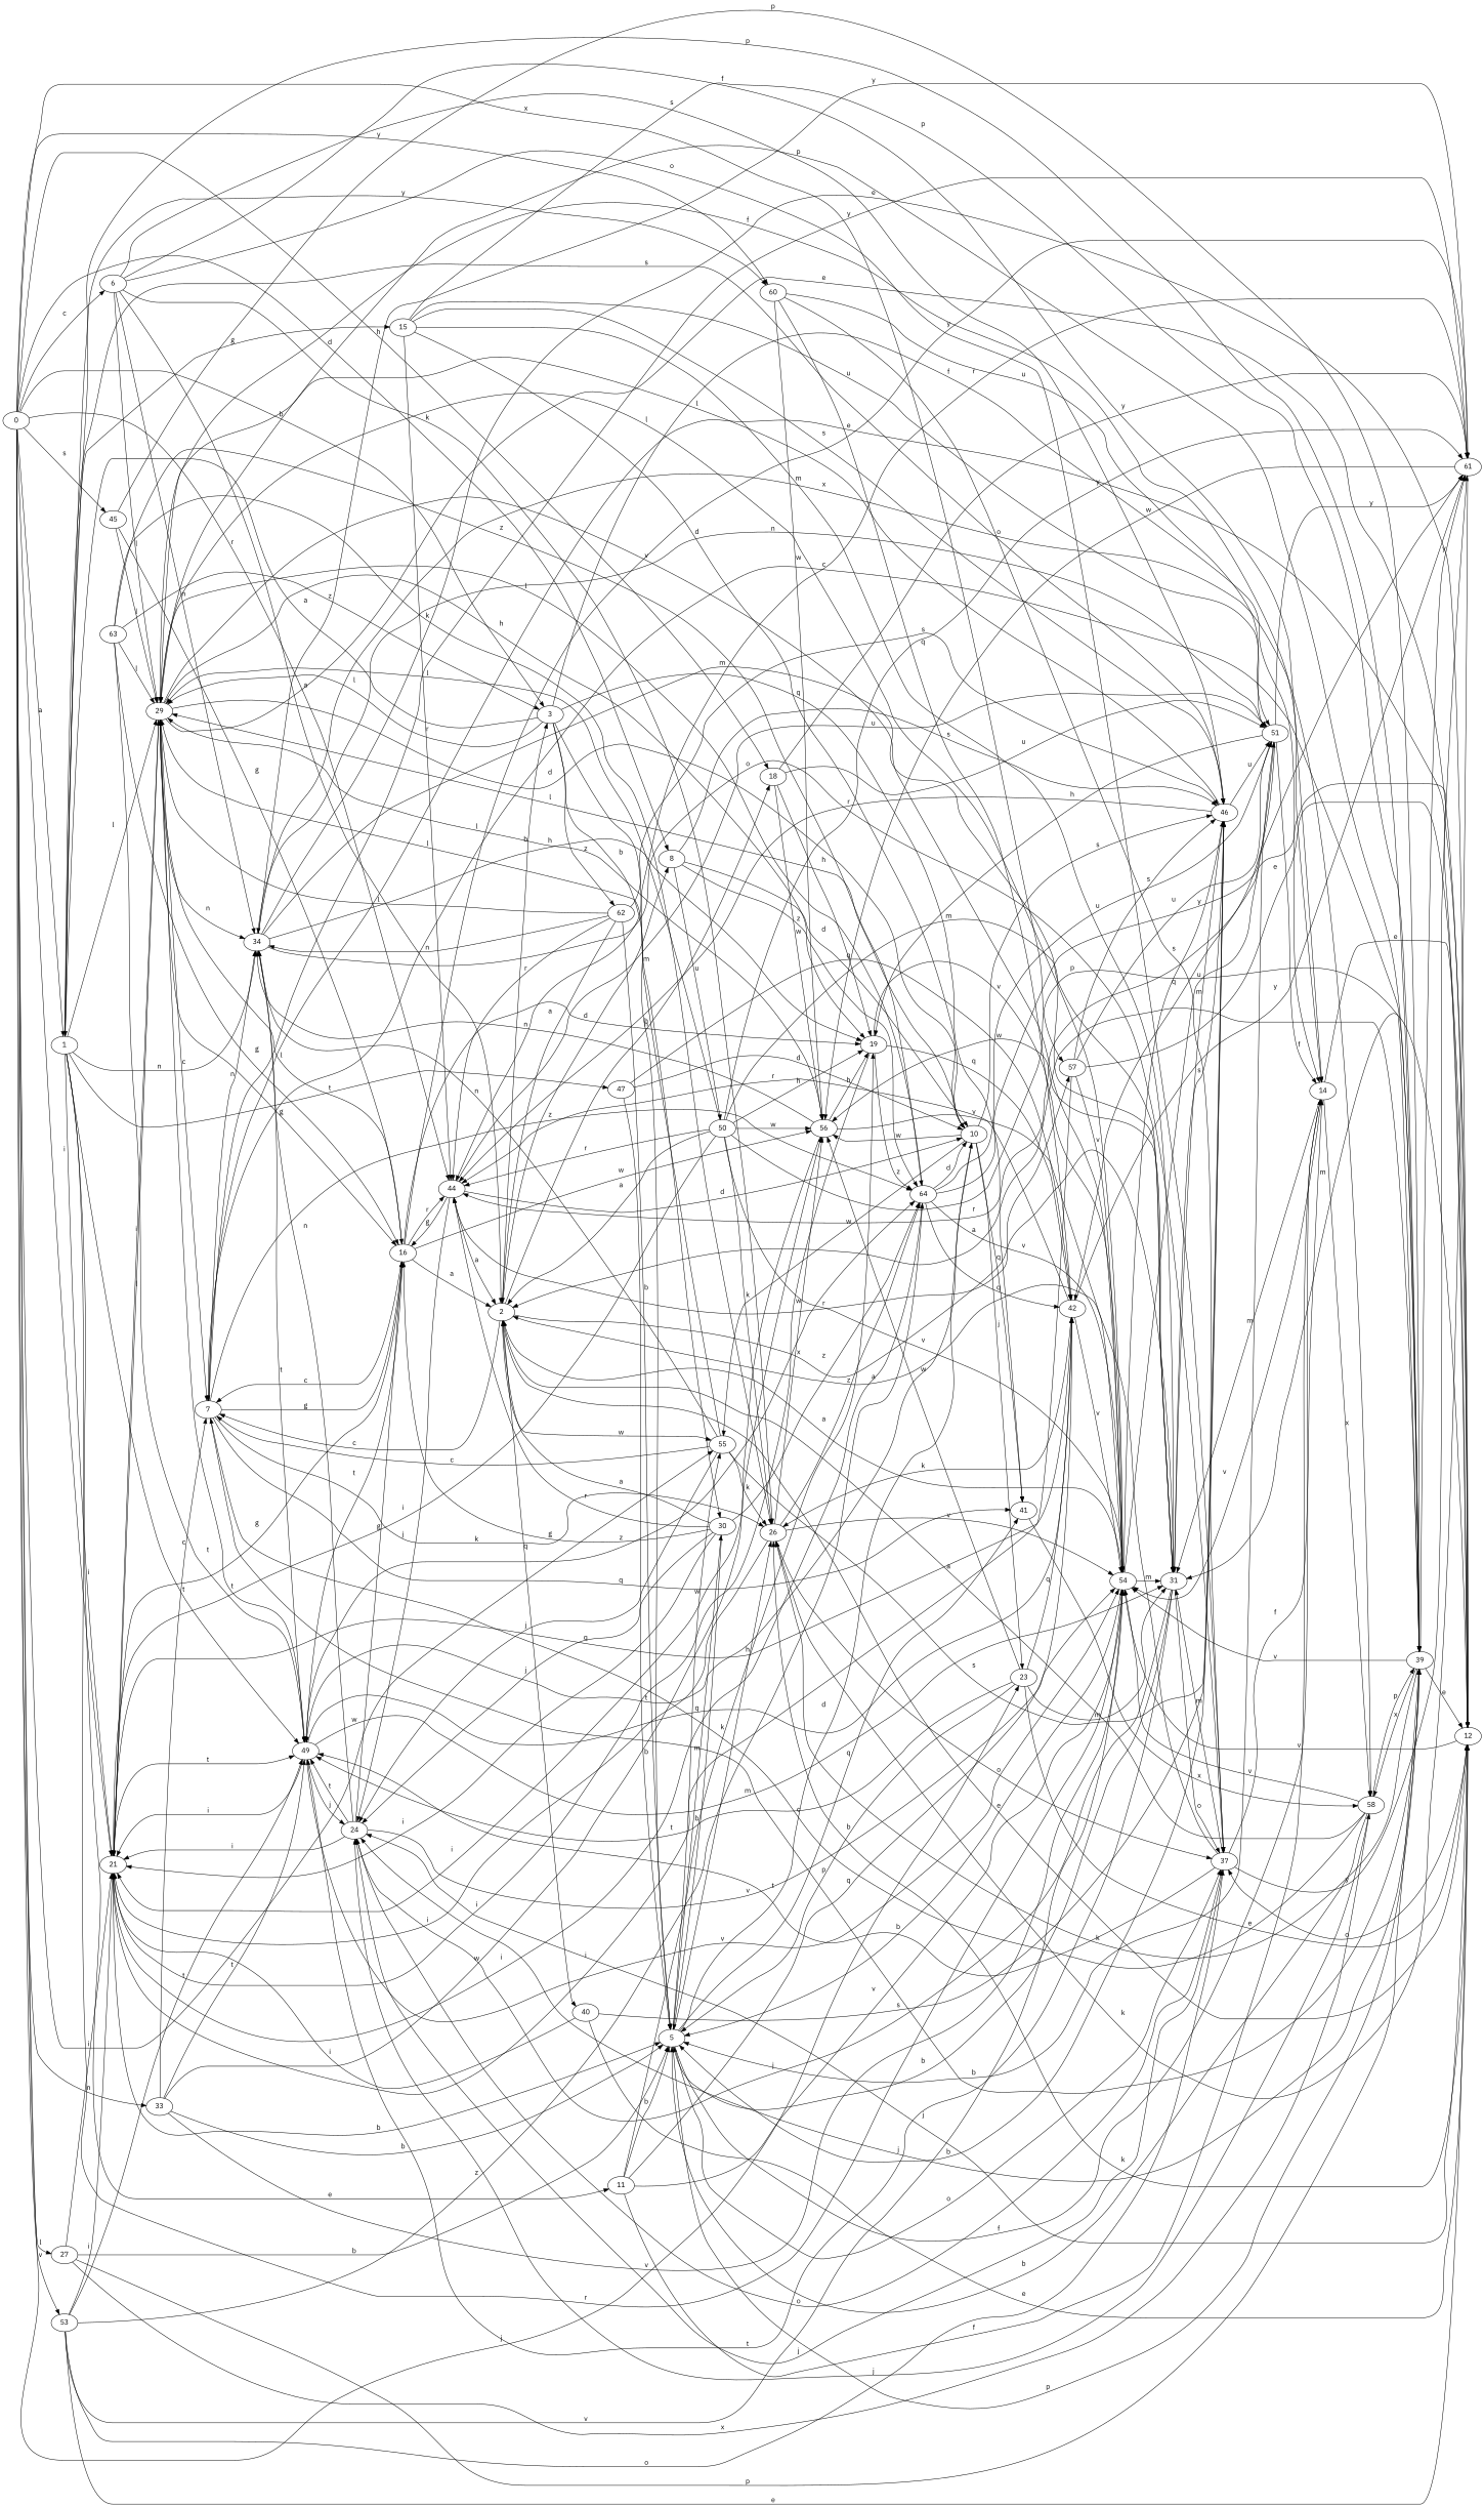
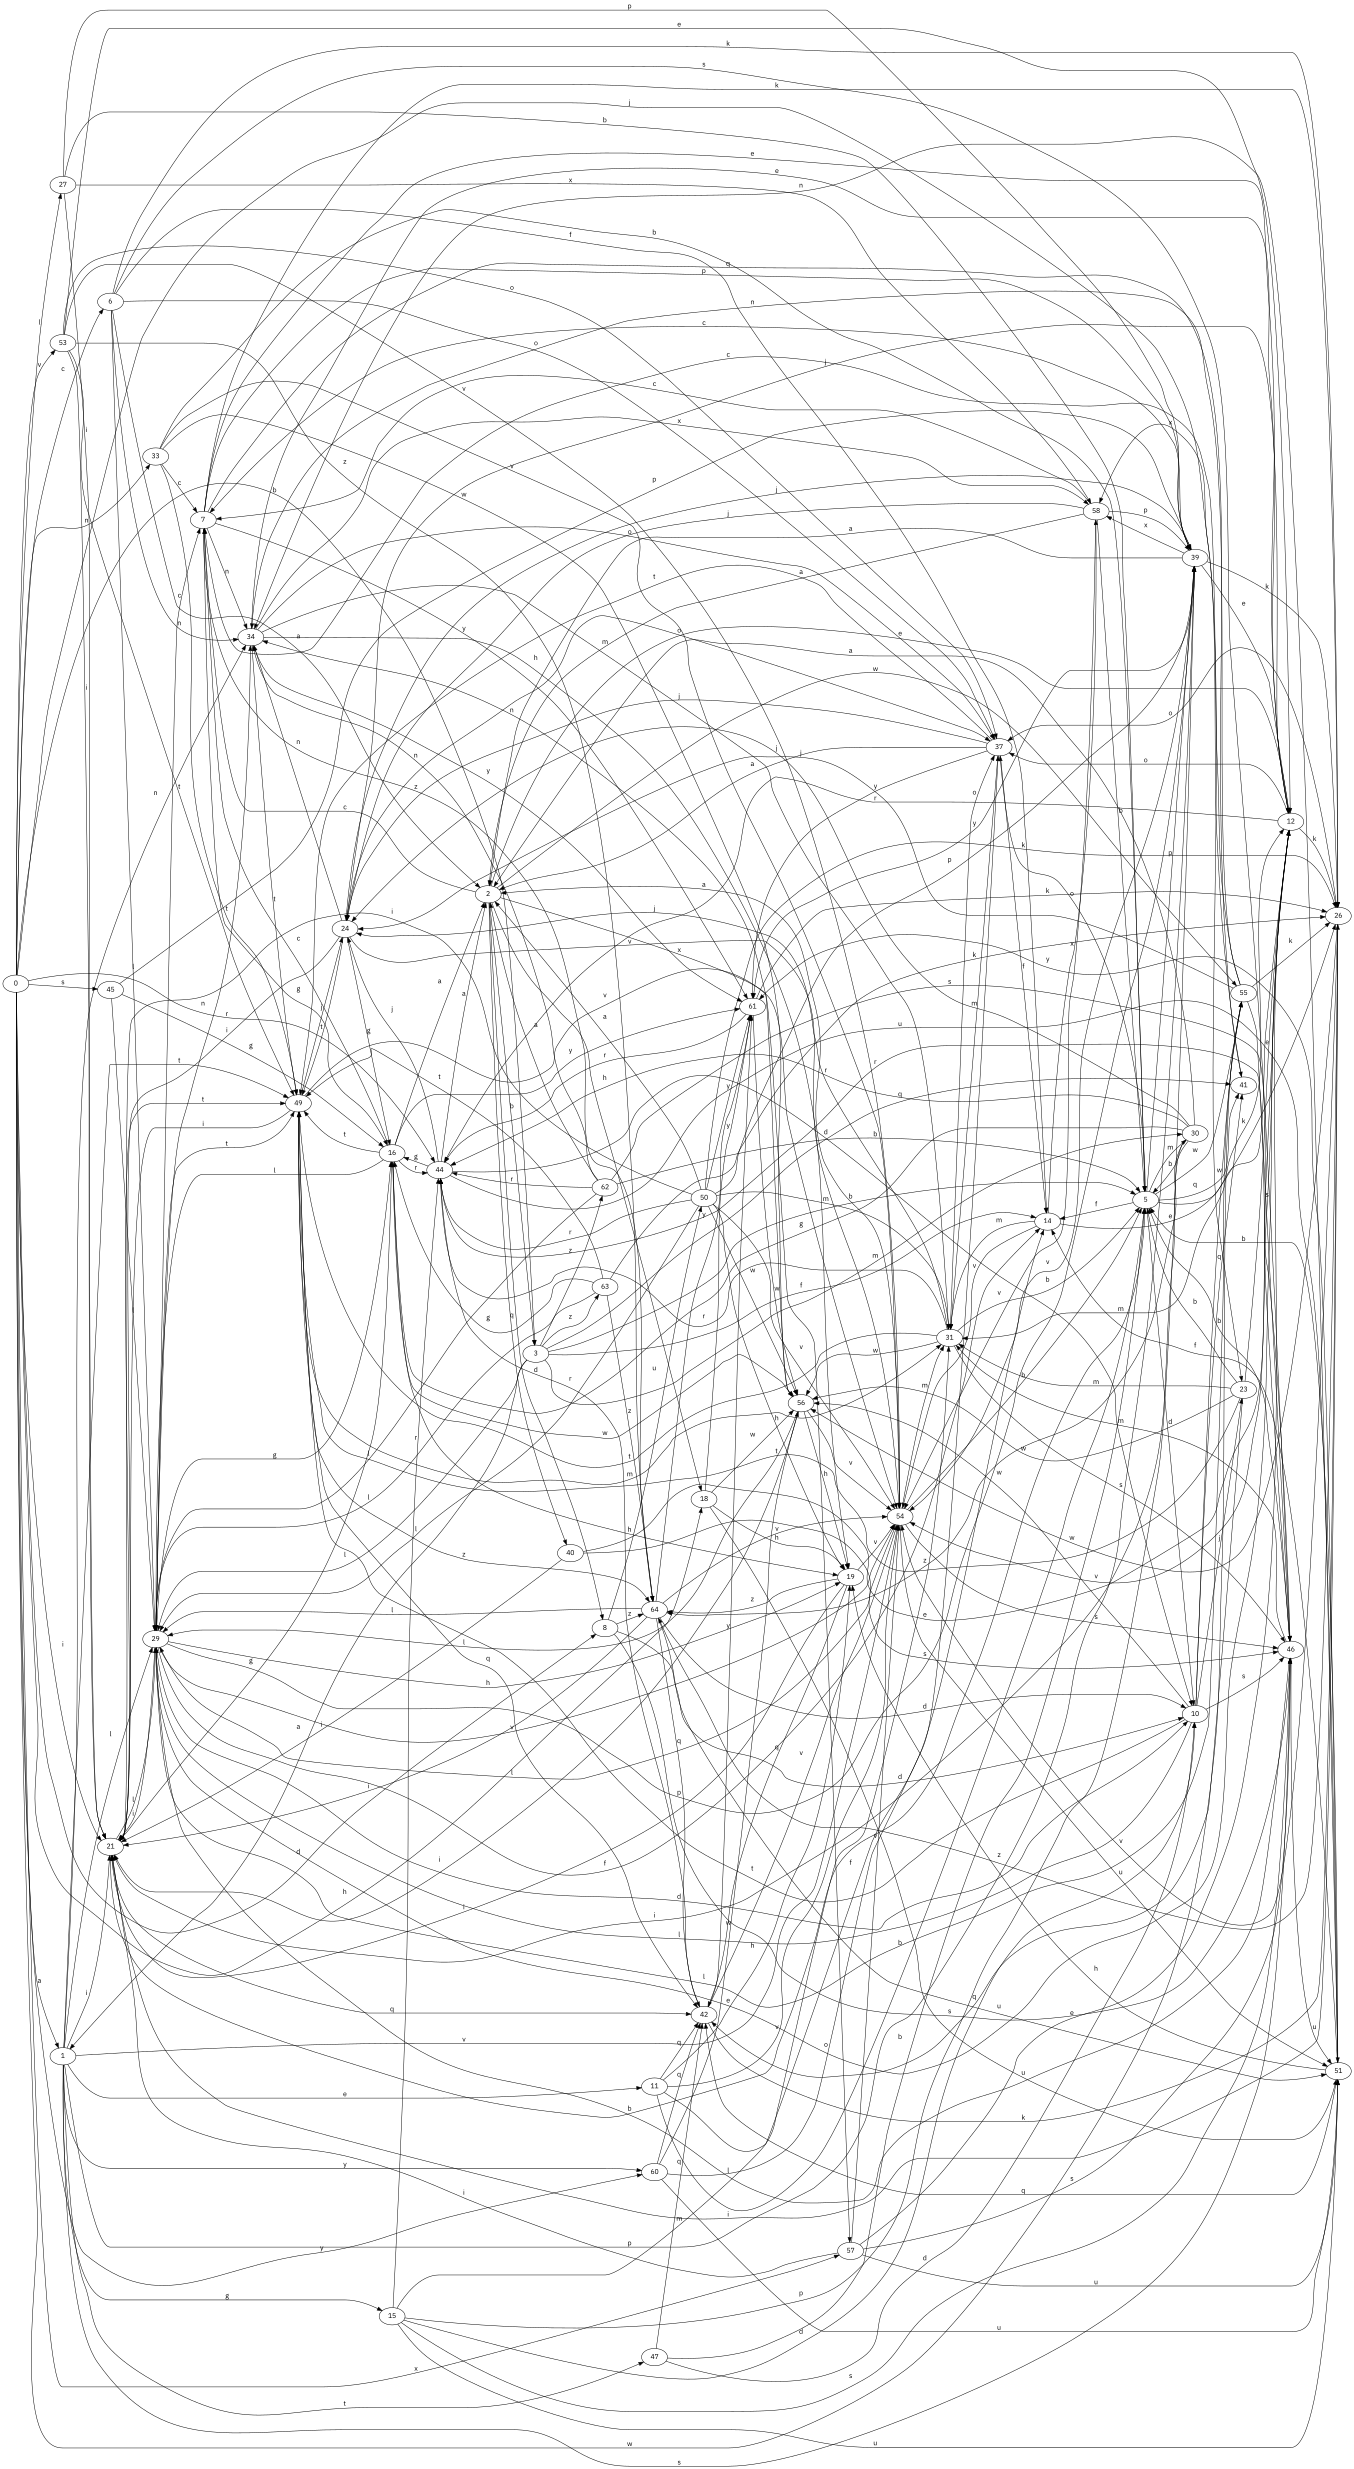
  strict digraph {
    fontname="IBM Plex Sans"
    rankdir=LR
    node [fontname="IBM Plex Sans"]
    edge [fontname="IBM Plex Sans"]
    0
    1
    3
    6
    8
    18
    21
    23
    27
    33
    44
    45
    53
    55
    57
    60
    11
    15
    29
    34
    39
    46
    47
    49
    54
    5
    14
    30
    41
    62
    63
    2
    26
    37
    10
    64
    50
    61
    56
    19
    51
    16
    42
    12
    31
    58
    7
    24
    40
    0 -> 1 [label=a]
    0 -> 3 [label=b]
    0 -> 6 [label=c]
    0 -> 8 [label=d]
    0 -> 18 [label=h]
    0 -> 21 [label=i]
    0 -> 23 [label=j]
    0 -> 27 [label=l]
    0 -> 33 [label=n]
    0 -> 44 [label=r]
    0 -> 45 [label=s]
    0 -> 53 [label=v]
    0 -> 55 [label=w]
    0 -> 57 [label=x]
    0 -> 60 [label=y]
    1 -> 21 [label=i]
    1 -> 60 [label=y]
    1 -> 11 [label=e]
    1 -> 15 [label=g]
    1 -> 29 [label=l]
    1 -> 34 [label=n]
    1 -> 39 [label=p]
    1 -> 46 [label=s]
    1 -> 47 [label=t]
    1 -> 49 [label=t]
-   1 -> 54 [label=r]
+   1 -> 54 [label=v]
    3 -> 1 [label=a]
    3 -> 29 [label=l]
    3 -> 5 [label=b]
    3 -> 14 [label=f]
    3 -> 30 [label=m]
    3 -> 41 [label=q]
    3 -> 62 [label=z]
-   63 -> 3 [label=z]
+   3 -> 63 [label=z]
    6 -> 29 [label=l]
    6 -> 34 [label=n]
    6 -> 46 [label=s]
    6 -> 14 [label=f]
    6 -> 2 [label=a]
    6 -> 26 [label=k]
    6 -> 37 [label=o]
    8 -> 46 [label=s]
    8 -> 10 [label=d]
    8 -> 64 [label=z]
    8 -> 50 [label=u]
    18 -> 61 [label=y]
    18 -> 56 [label=w]
    18 -> 19 [label=h]
    18 -> 51 [label=u]
    21 -> 29 [label=l]
    21 -> 49 [label=t]
    21 -> 5 [label=b]
    21 -> 16 [label=g]
    21 -> 42 [label=q]
    23 -> 49 [label=t]
    23 -> 5 [label=b]
    23 -> 56 [label=w]
    23 -> 42 [label=q]
    23 -> 12 [label=e]
    23 -> 31 [label=m]
    27 -> 21 [label=i]
    27 -> 39 [label=p]
    27 -> 5 [label=b]
    27 -> 58 [label=x]
    33 -> 49 [label=t]
    33 -> 54 [label=v]
    33 -> 5 [label=b]
    33 -> 56 [label=w]
    33 -> 7 [label=c]
    44 -> 2 [label=a]
    44 -> 10 [label=d]
    44 -> 51 [label=u]
    44 -> 16 [label=g]
    44 -> 24 [label=j]
    45 -> 29 [label=l]
    45 -> 39 [label=p]
    45 -> 16 [label=g]
    53 -> 21 [label=i]
    53 -> 49 [label=t]
    53 -> 54 [label=v]
    53 -> 37 [label=o]
    53 -> 64 [label=z]
    53 -> 12 [label=e]
    55 -> 29 [label=l]
    55 -> 34 [label=n]
    55 -> 46 [label=s]
    55 -> 26 [label=k]
    55 -> 7 [label=c]
    55 -> 24 [label=j]
    57 -> 21 [label=i]
    57 -> 46 [label=s]
    57 -> 54 [label=v]
    57 -> 51 [label=u]
    57 -> 12 [label=e]
    60 -> 37 [label=o]
    60 -> 56 [label=w]
    60 -> 51 [label=u]
    60 -> 42 [label=q]
    11 -> 54 [label=v]
    11 -> 5 [label=b]
    11 -> 14 [label=f]
    11 -> 19 [label=h]
    11 -> 42 [label=q]
    15 -> 44 [label=r]
    15 -> 39 [label=p]
    15 -> 46 [label=s]
    15 -> 10 [label=d]
    15 -> 51 [label=u]
    15 -> 31 [label=m]
    29 -> 21 [label=i]
    29 -> 34 [label=n]
    29 -> 39 [label=p]
    29 -> 49 [label=t]
    29 -> 54 [label=v]
    29 -> 14 [label=f]
    29 -> 10 [label=d]
    29 -> 19 [label=h]
    29 -> 16 [label=g]
    29 -> 12 [label=e]
    29 -> 7 [label=c]
    34 -> 49 [label=t]
    34 -> 37 [label=o]
    34 -> 61 [label=y]
    34 -> 19 [label=h]
    34 -> 12 [label=e]
    34 -> 31 [label=m]
    34 -> 58 [label=x]
    39 -> 54 [label=v]
    39 -> 2 [label=a]
    39 -> 26 [label=k]
    39 -> 61 [label=y]
    39 -> 12 [label=e]
    39 -> 58 [label=x]
    39 -> 7 [label=c]
    39 -> 24 [label=j]
    46 -> 44 [label=r]
    46 -> 29 [label=l]
    46 -> 5 [label=b]
    46 -> 51 [label=u]
    46 -> 31 [label=m]
    47 -> 5 [label=b]
    47 -> 10 [label=d]
    47 -> 42 [label=q]
    49 -> 21 [label=i]
    49 -> 54 [label=v]
    49 -> 64 [label=z]
    49 -> 42 [label=q]
    49 -> 31 [label=m]
    49 -> 24 [label=j]
    54 -> 29 [label=l]
    54 -> 46 [label=s]
    54 -> 5 [label=b]
    54 -> 2 [label=a]
    54 -> 51 [label=u]
    54 -> 31 [label=m]
    5 -> 55 [label=w]
    5 -> 39 [label=p]
    5 -> 14 [label=f]
    5 -> 30 [label=m]
    5 -> 41 [label=q]
    5 -> 26 [label=k]
    5 -> 37 [label=o]
    5 -> 10 [label=d]
    14 -> 54 [label=v]
    14 -> 12 [label=e]
    14 -> 31 [label=m]
    14 -> 58 [label=x]
    30 -> 21 [label=i]
    30 -> 44 [label=r]
    30 -> 5 [label=b]
    30 -> 2 [label=a]
    30 -> 64 [label=z]
    30 -> 16 [label=g]
    30 -> 24 [label=j]
    41 -> 58 [label=x]
    62 -> 44 [label=r]
    62 -> 29 [label=l]
    62 -> 34 [label=n]
    62 -> 46 [label=s]
    62 -> 5 [label=b]
    62 -> 2 [label=a]
    63 -> 29 [label=l]
    63 -> 49 [label=t]
    63 -> 26 [label=k]
    63 -> 64 [label=z]
    63 -> 16 [label=g]
    2 -> 3 [label=b]
    2 -> 8 [label=d]
    2 -> 18 [label=h]
    2 -> 55 [label=w]
    2 -> 57 [label=x]
    2 -> 12 [label=e]
    2 -> 7 [label=c]
    2 -> 40 [label=q]
    26 -> 21 [label=i]
    26 -> 54 [label=v]
    26 -> 37 [label=o]
    26 -> 64 [label=z]
    26 -> 56 [label=w]
    37 -> 49 [label=t]
    37 -> 14 [label=f]
    37 -> 2 [label=a]
    37 -> 61 [label=y]
    37 -> 31 [label=m]
    37 -> 24 [label=j]
    10 -> 23 [label=j]
    10 -> 55 [label=w]
    10 -> 29 [label=l]
    10 -> 46 [label=s]
    10 -> 49 [label=t]
    10 -> 41 [label=q]
    10 -> 56 [label=w]
    64 -> 21 [label=i]
    64 -> 29 [label=l]
    64 -> 54 [label=v]
    64 -> 10 [label=d]
    64 -> 61 [label=y]
    64 -> 51 [label=u]
    64 -> 42 [label=q]
    50 -> 21 [label=i]
    50 -> 44 [label=r]
    50 -> 29 [label=l]
    50 -> 39 [label=p]
    50 -> 54 [label=v]
    50 -> 2 [label=a]
    50 -> 26 [label=k]
    50 -> 61 [label=y]
    50 -> 56 [label=w]
    50 -> 19 [label=h]
    50 -> 31 [label=m]
    61 -> 44 [label=r]
    61 -> 26 [label=k]
    61 -> 56 [label=w]
    56 -> 21 [label=i]
    56 -> 29 [label=l]
    56 -> 34 [label=n]
    56 -> 54 [label=v]
    56 -> 19 [label=h]
    19 -> 21 [label=i]
    19 -> 54 [label=v]
    19 -> 64 [label=z]
    19 -> 42 [label=q]
    51 -> 34 [label=n]
    51 -> 5 [label=b]
    51 -> 14 [label=f]
    51 -> 61 [label=y]
    51 -> 19 [label=h]
    51 -> 42 [label=q]
    16 -> 44 [label=r]
    16 -> 29 [label=l]
    16 -> 49 [label=t]
    16 -> 2 [label=a]
    16 -> 61 [label=y]
    16 -> 56 [label=w]
    16 -> 19 [label=h]
    16 -> 7 [label=c]
    42 -> 44 [label=r]
    42 -> 54 [label=v]
    42 -> 26 [label=k]
    42 -> 61 [label=y]
    12 -> 44 [label=r]
    12 -> 54 [label=v]
    12 -> 26 [label=k]
    12 -> 37 [label=o]
    12 -> 31 [label=m]
    12 -> 24 [label=j]
    31 -> 44 [label=r]
    31 -> 46 [label=s]
    31 -> 49 [label=t]
    31 -> 5 [label=b]
    31 -> 37 [label=o]
    31 -> 56 [label=w]
    31 -> 24 [label=j]
    58 -> 39 [label=p]
    58 -> 54 [label=v]
    58 -> 5 [label=b]
    58 -> 2 [label=a]
    58 -> 7 [label=c]
    58 -> 24 [label=j]
    7 -> 34 [label=n]
    7 -> 39 [label=p]
    7 -> 41 [label=q]
    7 -> 26 [label=k]
    7 -> 64 [label=z]
    7 -> 61 [label=y]
    7 -> 16 [label=g]
    7 -> 12 [label=e]
    24 -> 21 [label=i]
    24 -> 34 [label=n]
    24 -> 49 [label=t]
    24 -> 54 [label=v]
    24 -> 37 [label=o]
    24 -> 16 [label=g]
    40 -> 21 [label=i]
    40 -> 46 [label=s]
    40 -> 12 [label=e]
  }
